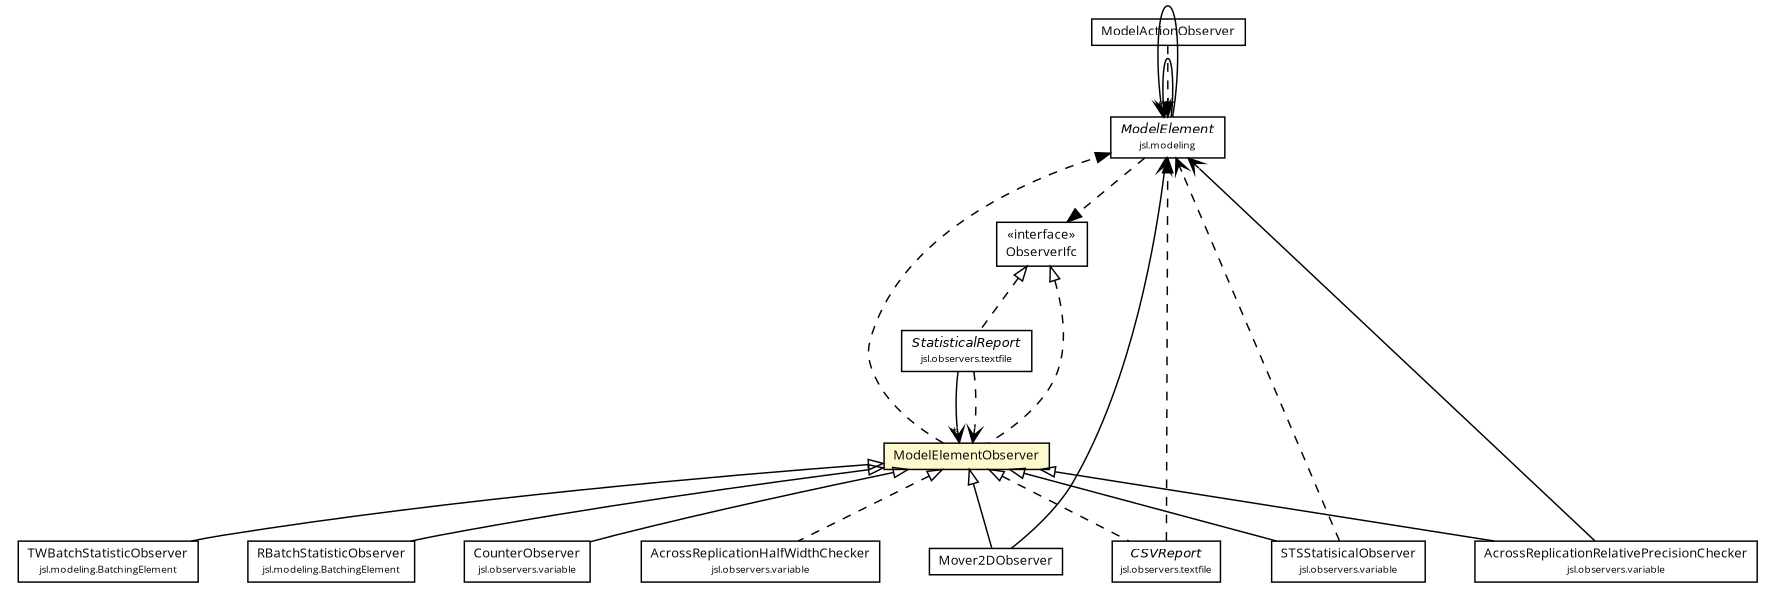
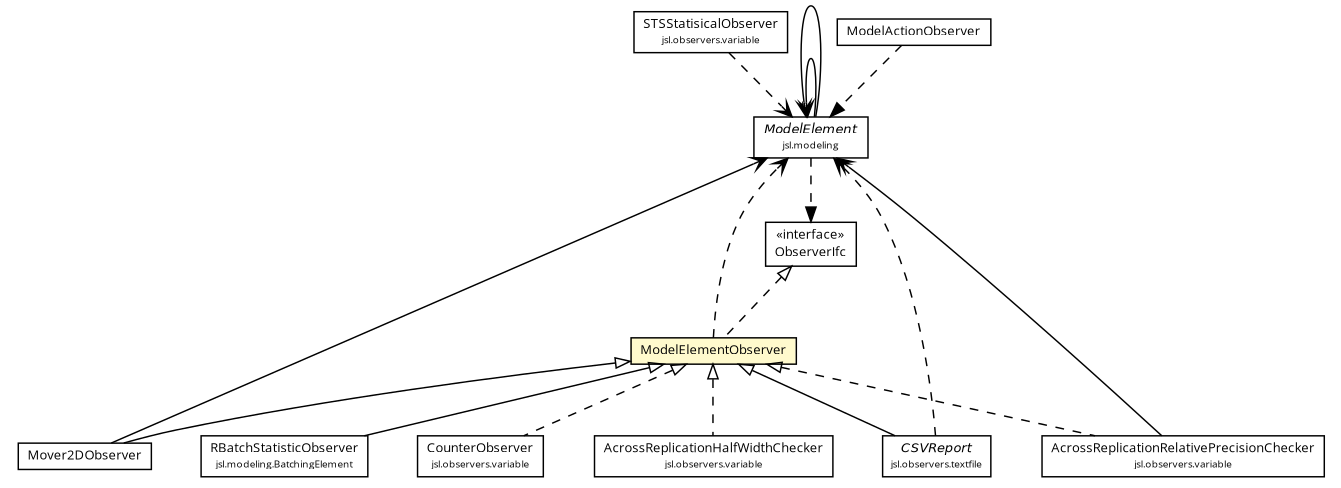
  digraph {
    fontname="Open Sans"
    nodesep=0.25
    ranksep=0.5
    node [fontcolor=black fontname="Open Sans" fontsize=9.0 shape=plaintext]
    edge [color=black fontcolor=black fontname="Open Sans" fontsize=10.0 headport=p labelfontname=Helvetica labelfontsize=10 tailport=p]
    n1 [label=<<table title="jsl.modeling.ModelElement" border="0" cellborder="1" cellspacing="0" cellpadding="2" port="p" href="../modeling/ModelElement.html"> 		<tr><td><table border="0" cellspacing="0" cellpadding="1"> <tr><td align="center" balign="center"><font face="Helvetica-Oblique"> ModelElement </font></td></tr> <tr><td align="center" balign="center"><font point-size="7.0"> jsl.modeling </font></td></tr> 		</table></td></tr> 		</table>>]
    n2 [label=<<table title="jsl.observers.ObserverIfc" border="0" cellborder="1" cellspacing="0" cellpadding="2" port="p" href="./ObserverIfc.html"> 		<tr><td><table border="0" cellspacing="0" cellpadding="1"> <tr><td align="center" balign="center"> &#171;interface&#187; </td></tr> <tr><td align="center" balign="center"> ObserverIfc </td></tr> 		</table></td></tr> 		</table>>]
    n3 [label=<<table title="jsl.observers.ModelElementObserver" border="0" cellborder="1" cellspacing="0" cellpadding="2" port="p" bgcolor="lemonChiffon" href="./ModelElementObserver.html"> 		<tr><td><table border="0" cellspacing="0" cellpadding="1"> <tr><td align="center" balign="center"> ModelElementObserver </td></tr> 		</table></td></tr> 		</table>>]
-   n4 [label=<<table title="jsl.observers.textfile.StatisticalReport" border="0" cellborder="1" cellspacing="0" cellpadding="2" port="p" href="./textfile/StatisticalReport.html"> 		<tr><td><table border="0" cellspacing="0" cellpadding="1"> <tr><td align="center" balign="center"><font face="Helvetica-Oblique"> StatisticalReport </font></td></tr> <tr><td align="center" balign="center"><font point-size="7.0"> jsl.observers.textfile </font></td></tr> 		</table></td></tr> 		</table>>]
-   n5 [label=<<table title="jsl.modeling.BatchingElement.TWBatchStatisticObserver" border="0" cellborder="1" cellspacing="0" cellpadding="2" port="p" href="../modeling/BatchingElement.TWBatchStatisticObserver.html"> 		<tr><td><table border="0" cellspacing="0" cellpadding="1"> <tr><td align="center" balign="center"> TWBatchStatisticObserver </td></tr> <tr><td align="center" balign="center"><font point-size="7.0"> jsl.modeling.BatchingElement </font></td></tr> 		</table></td></tr> 		</table>>]
    n6 [label=<<table title="jsl.modeling.BatchingElement.RBatchStatisticObserver" border="0" cellborder="1" cellspacing="0" cellpadding="2" port="p" href="../modeling/BatchingElement.RBatchStatisticObserver.html"> 		<tr><td><table border="0" cellspacing="0" cellpadding="1"> <tr><td align="center" balign="center"> RBatchStatisticObserver </td></tr> <tr><td align="center" balign="center"><font point-size="7.0"> jsl.modeling.BatchingElement </font></td></tr> 		</table></td></tr> 		</table>>]
    n7 [label=<<table title="jsl.observers.Mover2DObserver" border="0" cellborder="1" cellspacing="0" cellpadding="2" port="p" href="./Mover2DObserver.html"> 		<tr><td><table border="0" cellspacing="0" cellpadding="1"> <tr><td align="center" balign="center"> Mover2DObserver </td></tr> 		</table></td></tr> 		</table>>]
    n8 [label=<<table title="jsl.observers.textfile.CSVReport" border="0" cellborder="1" cellspacing="0" cellpadding="2" port="p" href="./textfile/CSVReport.html"> 		<tr><td><table border="0" cellspacing="0" cellpadding="1"> <tr><td align="center" balign="center"><font face="Helvetica-Oblique"> CSVReport </font></td></tr> <tr><td align="center" balign="center"><font point-size="7.0"> jsl.observers.textfile </font></td></tr> 		</table></td></tr> 		</table>>]
    n9 [label=<<table title="jsl.observers.variable.STSStatisicalObserver" border="0" cellborder="1" cellspacing="0" cellpadding="2" port="p" href="./variable/STSStatisicalObserver.html"> 		<tr><td><table border="0" cellspacing="0" cellpadding="1"> <tr><td align="center" balign="center"> STSStatisicalObserver </td></tr> <tr><td align="center" balign="center"><font point-size="7.0"> jsl.observers.variable </font></td></tr> 		</table></td></tr> 		</table>>]
    n10 [label=<<table title="jsl.observers.variable.CounterObserver" border="0" cellborder="1" cellspacing="0" cellpadding="2" port="p" href="./variable/CounterObserver.html"> 		<tr><td><table border="0" cellspacing="0" cellpadding="1"> <tr><td align="center" balign="center"> CounterObserver </td></tr> <tr><td align="center" balign="center"><font point-size="7.0"> jsl.observers.variable </font></td></tr> 		</table></td></tr> 		</table>>]
    n11 [label=<<table title="jsl.observers.variable.AcrossReplicationRelativePrecisionChecker" border="0" cellborder="1" cellspacing="0" cellpadding="2" port="p" href="./variable/AcrossReplicationRelativePrecisionChecker.html"> 		<tr><td><table border="0" cellspacing="0" cellpadding="1"> <tr><td align="center" balign="center"> AcrossReplicationRelativePrecisionChecker </td></tr> <tr><td align="center" balign="center"><font point-size="7.0"> jsl.observers.variable </font></td></tr> 		</table></td></tr> 		</table>>]
    n12 [label=<<table title="jsl.observers.variable.AcrossReplicationHalfWidthChecker" border="0" cellborder="1" cellspacing="0" cellpadding="2" port="p" href="./variable/AcrossReplicationHalfWidthChecker.html"> 		<tr><td><table border="0" cellspacing="0" cellpadding="1"> <tr><td align="center" balign="center"> AcrossReplicationHalfWidthChecker </td></tr> <tr><td align="center" balign="center"><font point-size="7.0"> jsl.observers.variable </font></td></tr> 		</table></td></tr> 		</table>>]
    n13 [label=<<table title="jsl.observers.ModelActionObserver" border="0" cellborder="1" cellspacing="0" cellpadding="2" port="p" href="./ModelActionObserver.html"> 		<tr><td><table border="0" cellspacing="0" cellpadding="1"> <tr><td align="center" balign="center"> ModelActionObserver </td></tr> 		</table></td></tr> 		</table>>]
    n1 -> n1 [arrowhead=open headlabel="*"]
    n1 -> n1 [arrowhead=open]
    n1 -> n2 [arrowhead=normal style=dashed]
    n2 -> n3 [arrowtail=empty dir=back fontsize=10 style=dashed color="" fontcolor=""]
-   n2 -> n4 [arrowtail=empty dir=back fontsize=10 style=dashed color="" fontcolor=""]
-   n3 -> n1 [arrowhead=normal style=dashed]
-   n3 -> n5 [arrowtail=empty dir=back fontsize=10 color="" fontcolor=""]
+   n3 -> n1 [arrowhead=open style=dashed]
    n3 -> n6 [arrowtail=empty dir=back fontsize=10 color="" fontcolor=""]
    n3 -> n7 [arrowtail=empty dir=back fontsize=10 color="" fontcolor=""]
-   n3 -> n8 [arrowtail=empty dir=back fontsize=10 style=dashed color="" fontcolor=""]
-   n3 -> n9 [arrowtail=empty dir=back fontsize=10 color="" fontcolor=""]
-   n3 -> n10 [arrowtail=empty dir=back fontsize=10 color="" fontcolor=""]
-   n3 -> n11 [arrowtail=empty dir=back fontsize=10 color="" fontcolor=""]
+   n3 -> n8 [arrowtail=empty dir=back fontsize=10 color="" fontcolor=""]
+   n3 -> n10 [arrowtail=empty dir=back fontsize=10 style=dashed color="" fontcolor=""]
+   n3 -> n11 [arrowtail=empty dir=back fontsize=10 style=dashed color="" fontcolor=""]
    n3 -> n12 [arrowtail=empty dir=back fontsize=10 style=dashed color="" fontcolor=""]
-   n4 -> n3 [arrowhead=open headlabel="*"]
-   n4 -> n3 [arrowhead=open style=dashed]
    n7 -> n1 [arrowhead=open style=solid]
-   n8 -> n1 [arrowhead=normal style=dashed]
+   n8 -> n1 [arrowhead=open style=dashed]
    n9 -> n1 [arrowhead=open style=dashed]
    n11 -> n1 [arrowhead=open style=solid]
    n13 -> n1 [arrowhead=normal style=dashed]
  }
